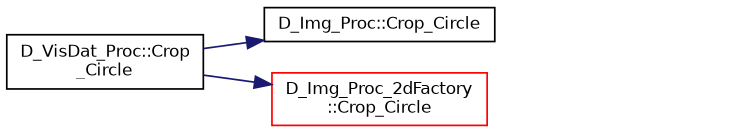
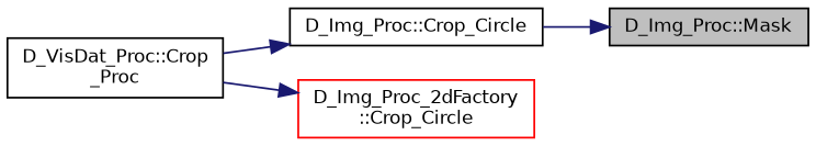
  digraph {
    rankdir=RL
    node [color=black fillcolor=white fontname=Helvetica fontsize=10 shape=record style=filled]
    edge [color=midnightblue dir=back fontname=Helvetica fontsize=10 labelfontname=Helvetica labelfontsize=10 style=solid]
+   n1 [fillcolor=grey75 fontcolor=black height=0.2 label="D_Img_Proc::Mask" width=0.4]
    n2 [height=0.2 label="D_Img_Proc::Crop_Circle" width=0.4]
-   n3 [height=0.2 label="D_VisDat_Proc::Crop\l_Circle" width=0.4]
+   n3 [height=0.2 label="D_VisDat_Proc::Crop\l_Proc" width=0.4]
    n4 [color=red height=0.2 label="D_Img_Proc_2dFactory\l::Crop_Circle" width=0.4]
+   n1 -> n2
    n2 -> n3
    n4 -> n3
  }
